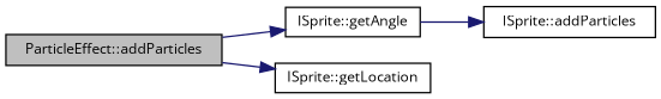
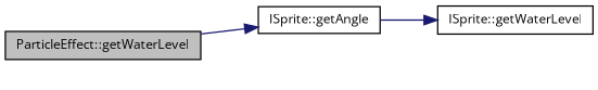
  digraph {
    fontname="Open Sans"
    rankdir=LR
    node [color=black fillcolor=white fontname="Open Sans" fontsize=10 shape=record style=filled]
    edge [color=midnightblue fontname="Open Sans" fontsize=10 labelfontname=Helvetica labelfontsize=10 style=solid]
-   n1 [fillcolor=grey75 fontcolor=black height=0.2 label="ParticleEffect::addParticles" width=0.4]
+   n1 [fillcolor=grey75 fontcolor=black height=0.2 label="ParticleEffect::getWaterLevel" width=0.4]
    n2 [height=0.2 label="ISprite::getAngle" width=0.4]
-   n3 [height=0.2 label="ISprite::getLocation" width=0.4]
-   n4 [height=0.2 label="ISprite::addParticles" width=0.4]
+   n4 [height=0.2 label="ISprite::getWaterLevel" width=0.4]
    n1 -> n2
-   n1 -> n3
    n2 -> n4
  }
